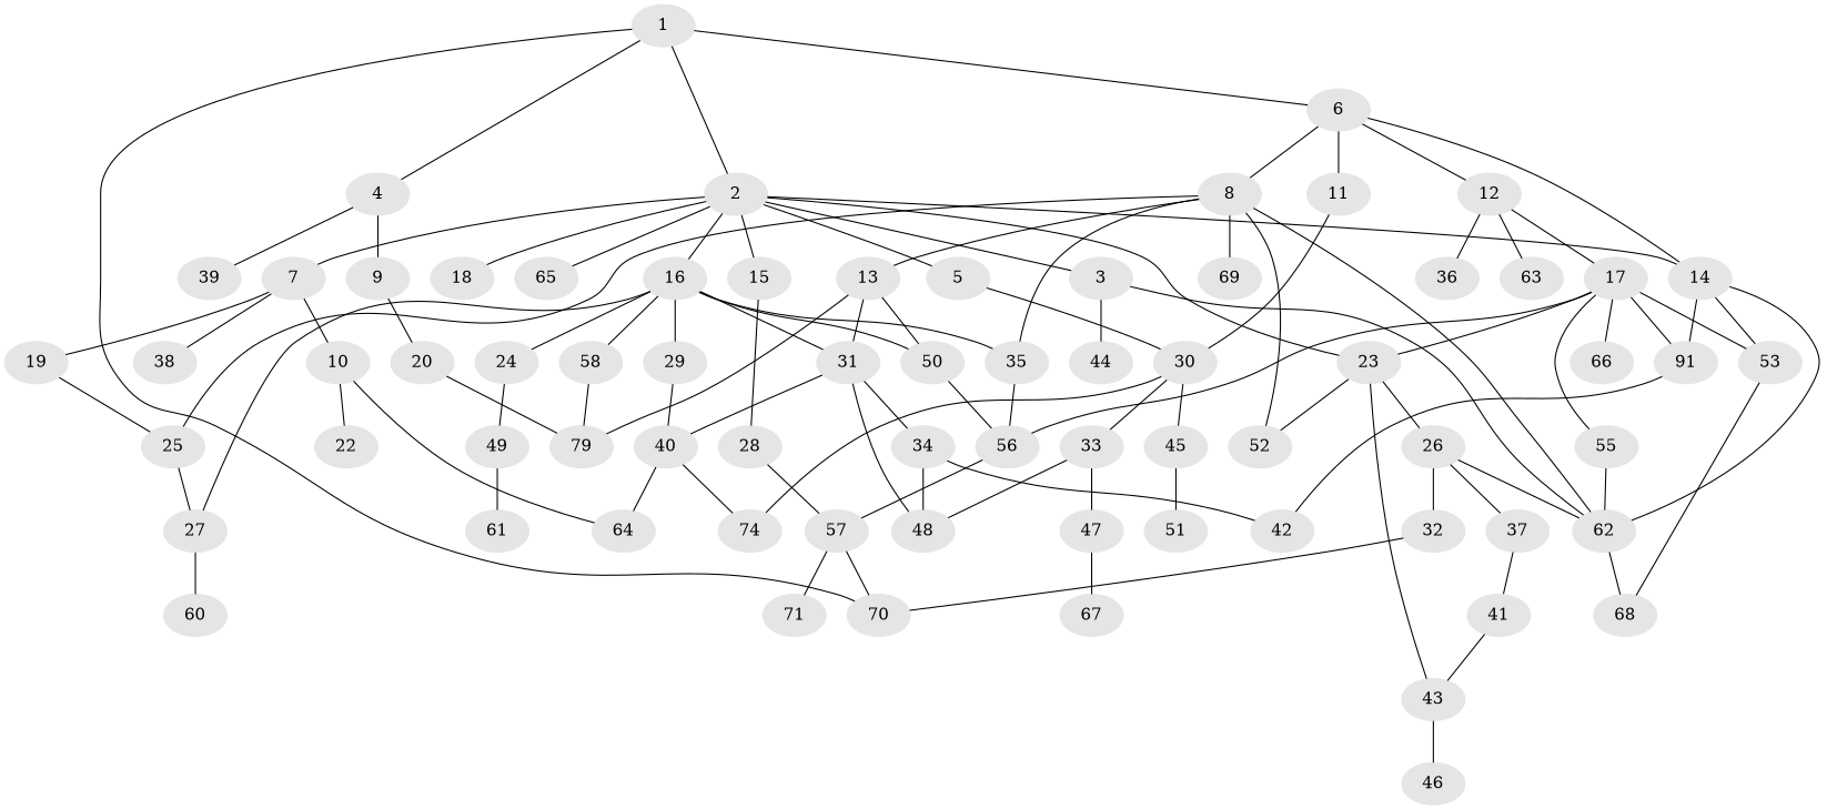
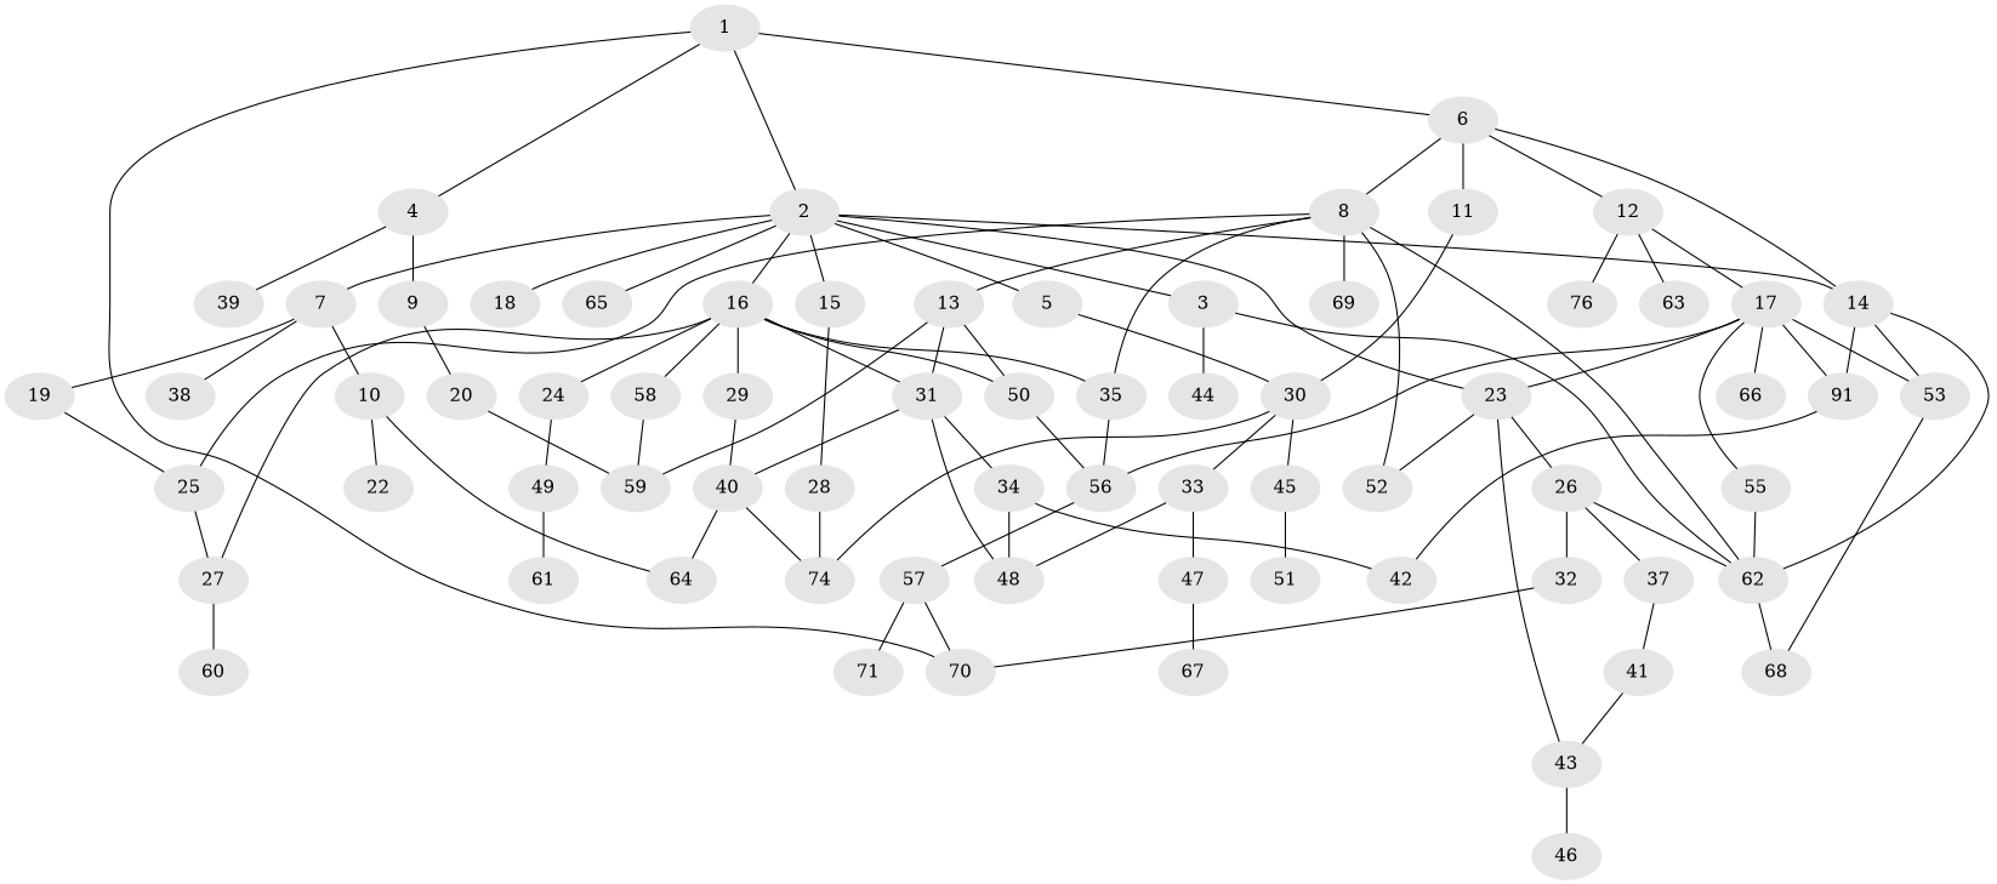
  graph {
    node [color=gray90 style=filled]
    1
    2
    4
    6
    70
    3
    5
    7
    14
    15
    16
    18
    23
    65
    9
    39
    8
    11
    12
    44
    62
    30
    10
    19
    38
    n26 [label=91]
    53
    28
    35
    31
    50
    24
    27
    29
    58
    52
    26
    43
    68
    20
    33
    45
    n43 [label=74]
    13
    25
    69
    17
-   36
+   36 [label=76]
    63
    22
    64
-   59 [label=79]
+   59
    56
    55
    66
    40
    34
    48
    42
    57
    49
    60
    32
    37
    46
    61
    41
    71
    47
    51
    67
    1 -- 2
    1 -- 4
    1 -- 6
    1 -- 70
    2 -- 3
    2 -- 5
    2 -- 7
    2 -- 14
    2 -- 15
    2 -- 16
    2 -- 18
    2 -- 23
    2 -- 65
    4 -- 9
    4 -- 39
    6 -- 14
    6 -- 8
    6 -- 11
    6 -- 12
    3 -- 44
    3 -- 62
    5 -- 30
    7 -- 10
    7 -- 19
    7 -- 38
    14 -- 62
    14 -- n26
    14 -- 53
    15 -- 28
    16 -- 35
    16 -- 31
    16 -- 50
    16 -- 24
    16 -- 27
    16 -- 29
    16 -- 58
    23 -- 52
    23 -- 26
    23 -- 43
    9 -- 20
    8 -- 62
    8 -- 35
    8 -- 52
    8 -- 13
    8 -- 25
    8 -- 69
    11 -- 30
    12 -- 17
    12 -- 36
    12 -- 63
    62 -- 68
    30 -- 33
    30 -- 45
    30 -- n43
    10 -- 22
    10 -- 64
    19 -- 25
    n26 -- 42
    53 -- 68
-   28 -- 57
+   28 -- n43
    35 -- 56
    31 -- 40
    31 -- 34
    31 -- 48
    50 -- 56
    24 -- 49
    27 -- 60
    29 -- 40
    58 -- 59
    26 -- 62
    26 -- 32
    26 -- 37
    43 -- 46
    20 -- 59
    33 -- 48
    33 -- 47
    45 -- 51
    13 -- 31
    13 -- 50
    13 -- 59
    25 -- 27
    17 -- 23
    17 -- n26
    17 -- 53
    17 -- 56
    17 -- 55
    17 -- 66
    56 -- 57
    55 -- 62
    40 -- n43
    40 -- 64
    34 -- 48
    34 -- 42
    57 -- 70
    57 -- 71
    49 -- 61
    32 -- 70
    37 -- 41
    41 -- 43
    47 -- 67
  }
